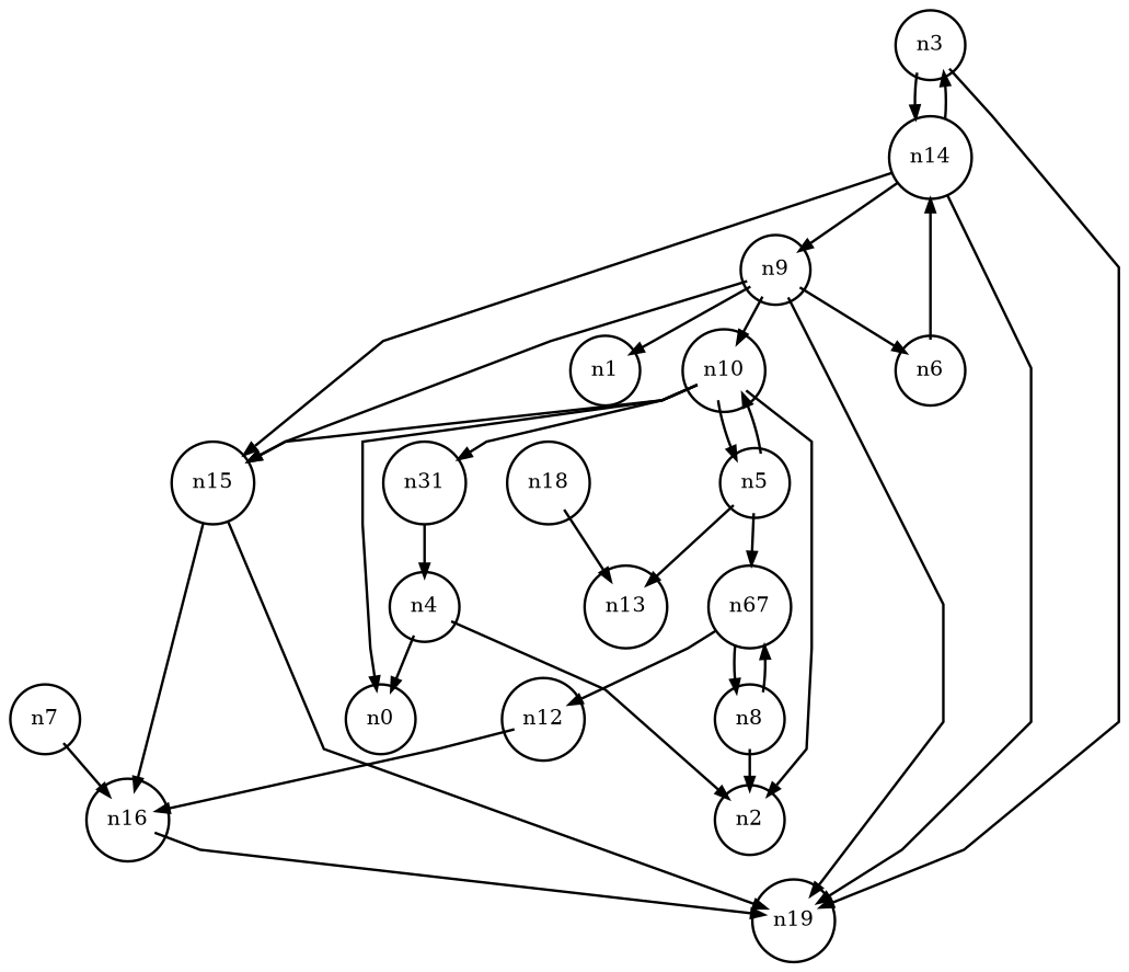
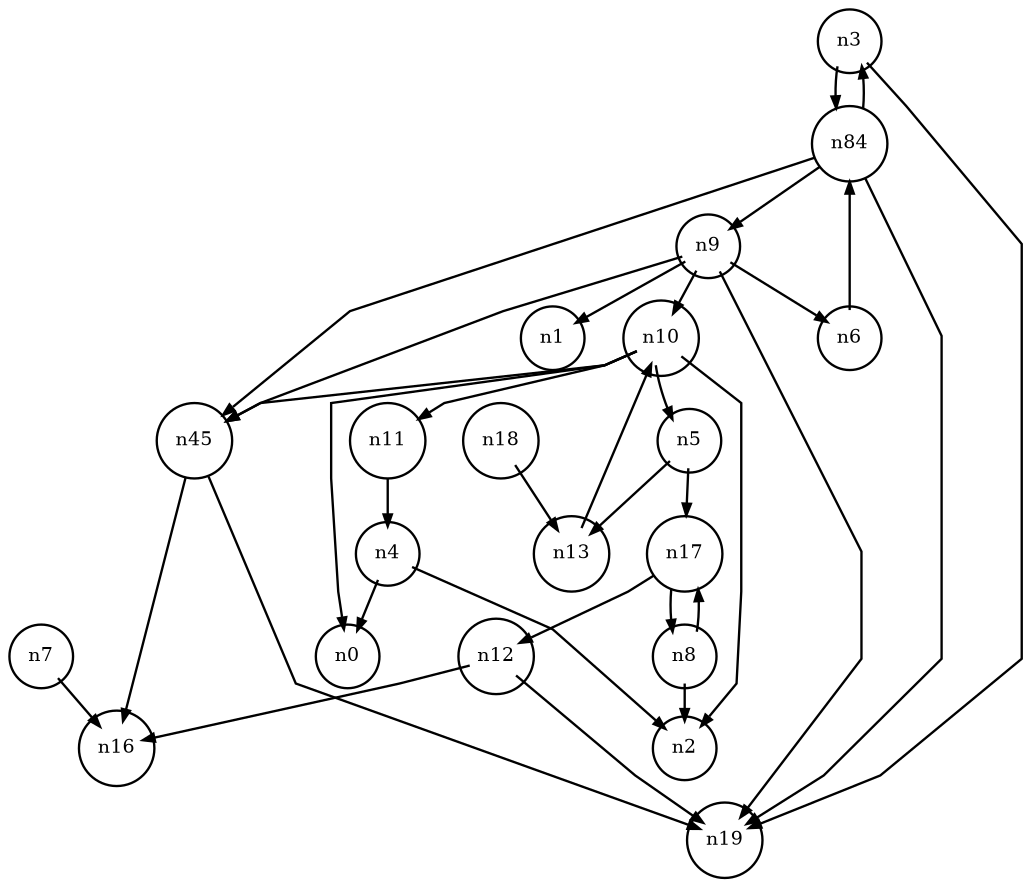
  digraph {
    fontsize=8
    nodesep=0.22
    nodesize=0.16
    ranksep=0.22
    splines=polyline
    node [fixedsize=shape fontsize=8 shape=circle]
    edge [arrowsize=0.5]
    n3 [width=0.32]
    n19 [width=0.32]
-   n14 [width=0.32]
-   n15 [width=0.32]
+   n14 [width=0.32 label=n84]
+   n15 [width=0.32 label=n45]
    n9 [width=0.32]
    n16 [width=0.32]
    n10 [width=0.32]
    n1 [width=0.32]
    n6 [width=0.32]
    n4 [width=0.32]
    n0 [width=0.32]
    n2 [width=0.32]
-   n11 [width=0.32 label=n31]
+   n11 [width=0.32]
    n5 [width=0.32]
    n13 [width=0.32]
-   n17 [width=0.32 label=n67]
+   n17 [width=0.32]
    n12 [width=0.32]
    n8 [width=0.32]
    n7 [width=0.32]
    n18 [width=0.32]
    n3 -> n19
    n3 -> n14
    n14 -> n3
    n14 -> n19
    n14 -> n15
    n14 -> n9
    n15 -> n19
    n15 -> n16
    n9 -> n19
    n9 -> n15
    n9 -> n10
    n9 -> n1
    n9 -> n6
    n10 -> n15
    n10 -> n0
    n10 -> n2
    n10 -> n11
    n10 -> n5
    n6 -> n14
    n4 -> n0
    n4 -> n2
    n11 -> n4
-   n5 -> n10
+   n13 -> n10
    n5 -> n13
    n5 -> n17
    n17 -> n12
    n17 -> n8
-   n16 -> n19
+   n12 -> n19
    n12 -> n16
    n8 -> n2
    n8 -> n17
    n7 -> n16
    n18 -> n13
  }
